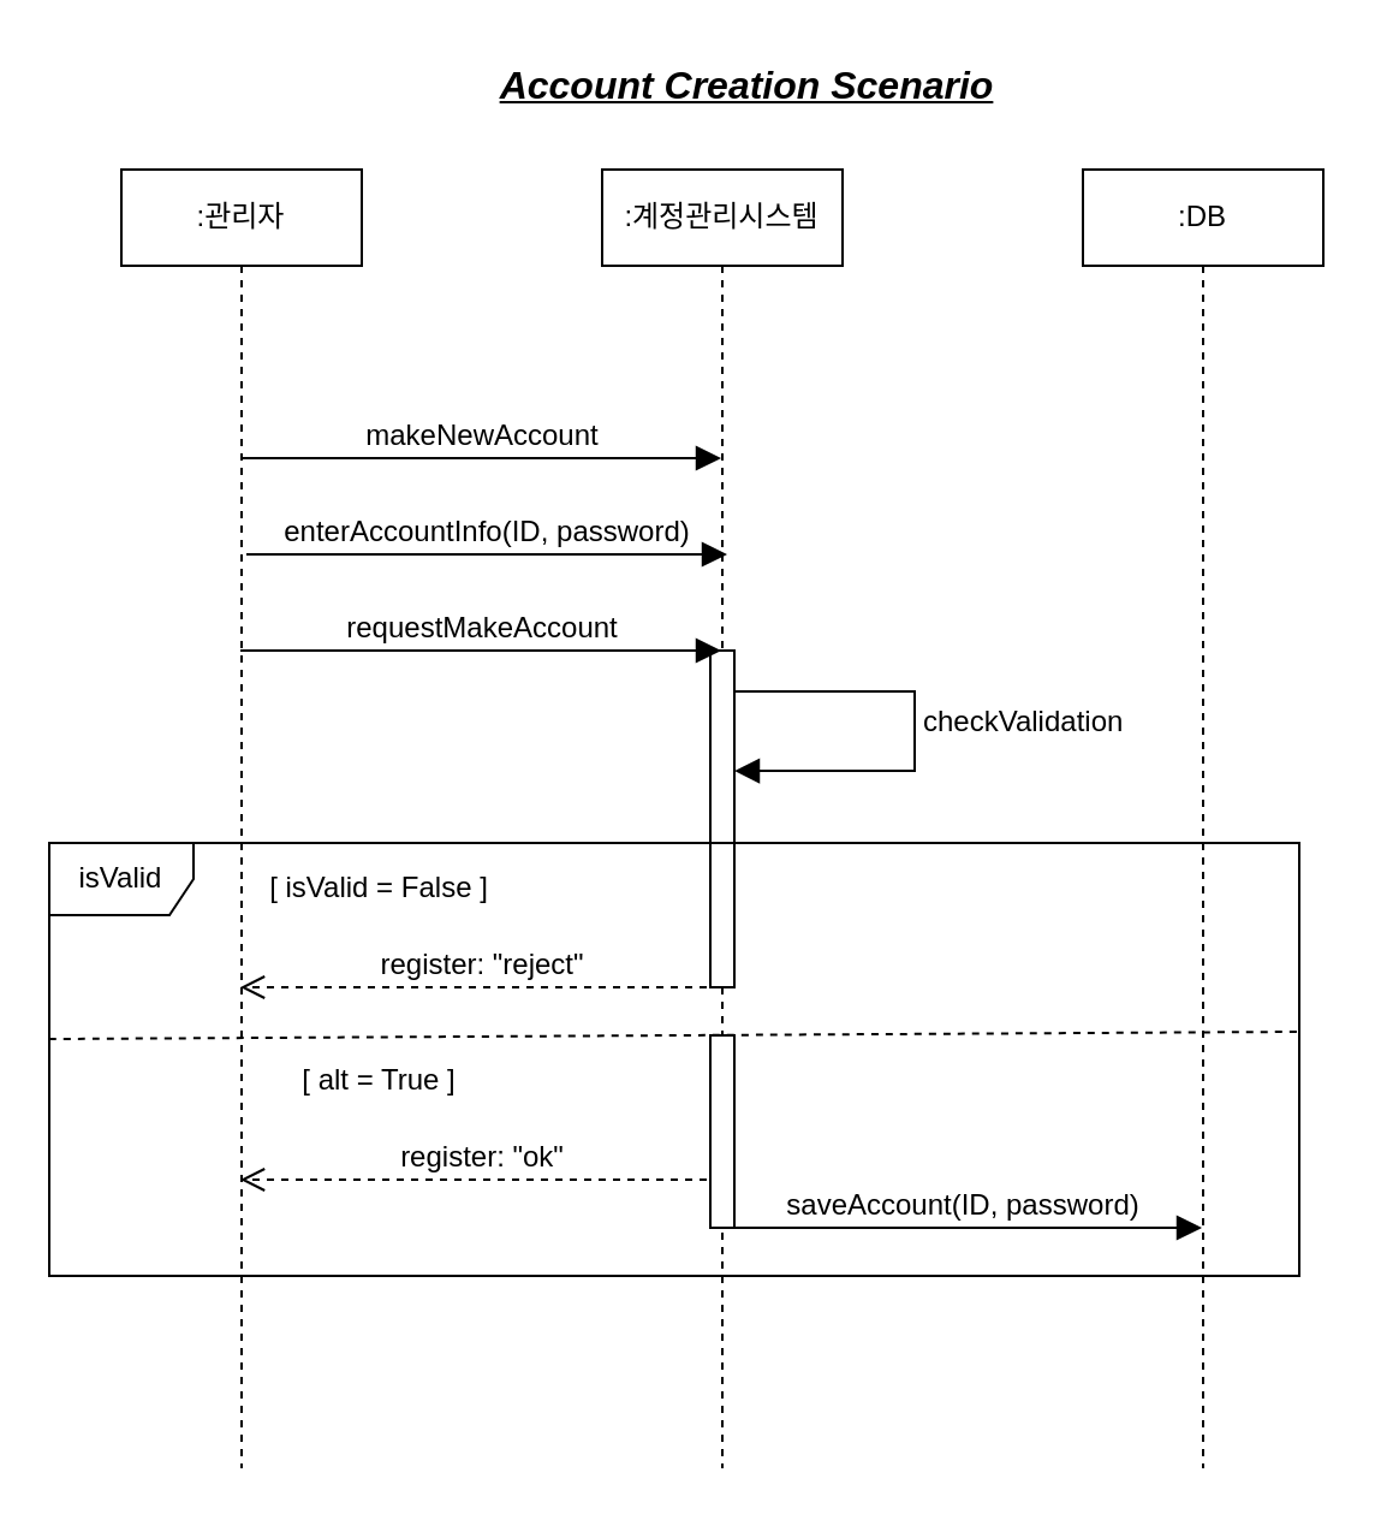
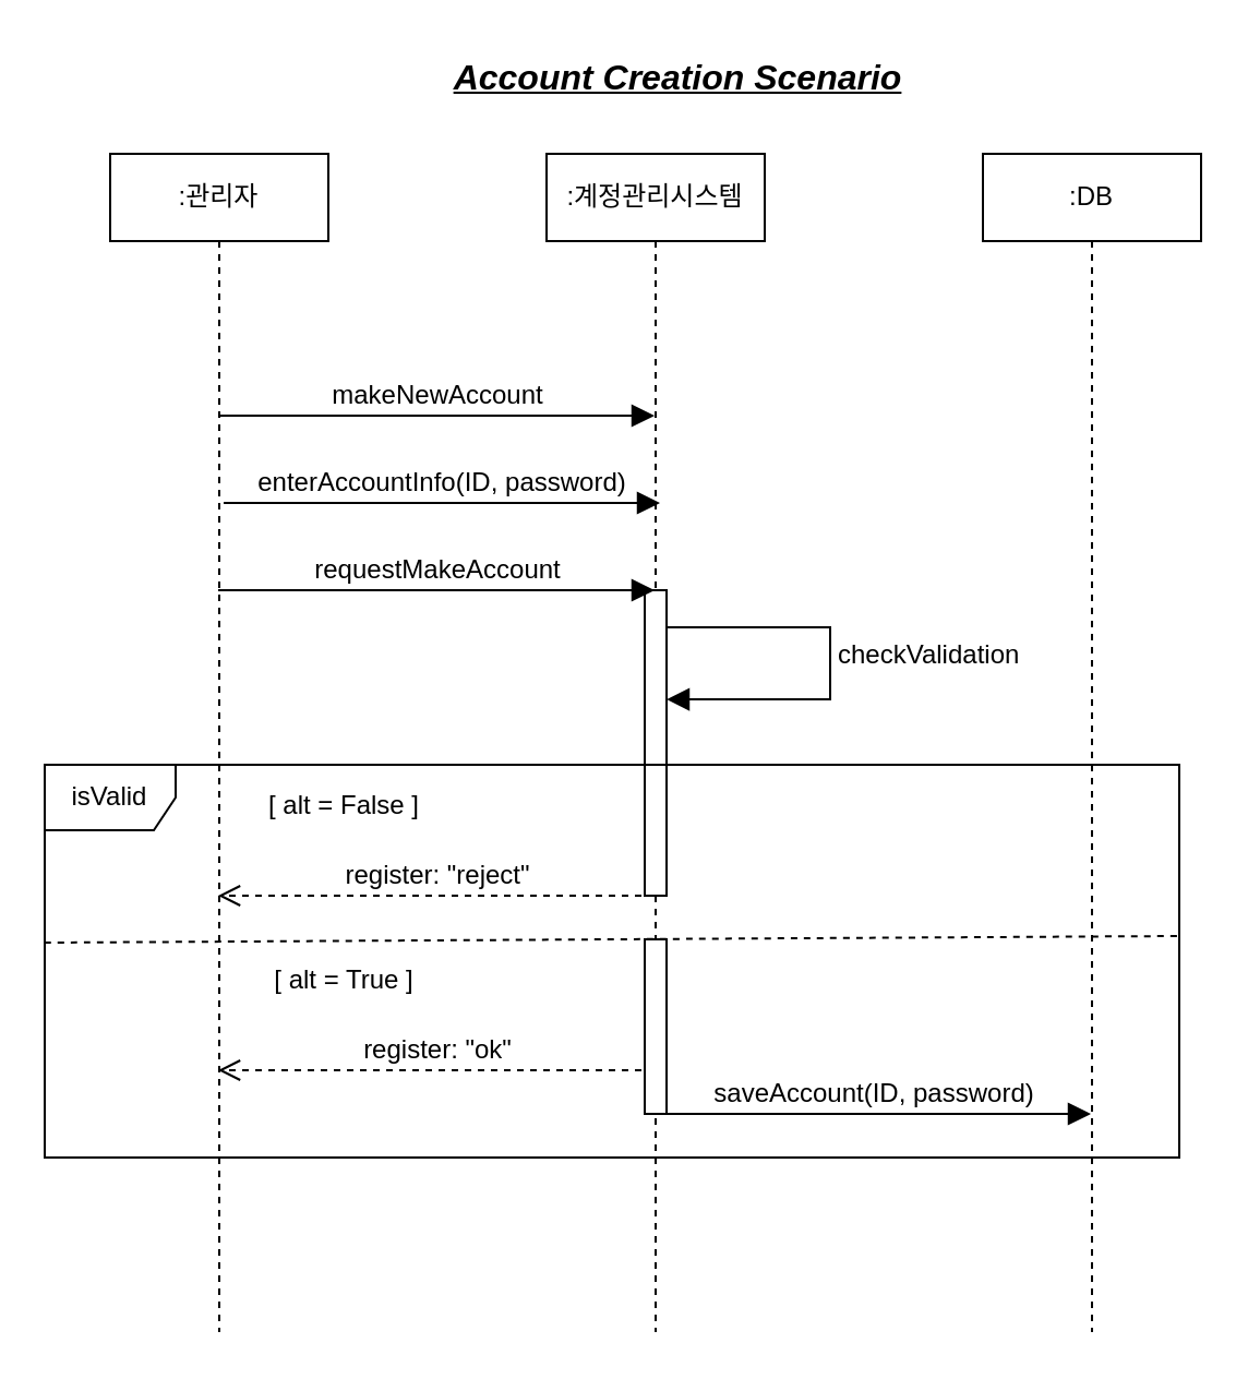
  <mxCell id="0" />
  <mxCell id="1" parent="0" />
  <mxCell id="2" value="makeNewAccount" style="html=1;verticalAlign=bottom;endArrow=block;curved=0;rounded=0;fontSize=12;startSize=8;endSize=8;" edge="1" parent="1" source="4" target="5"><mxGeometry width="80" relative="1" as="geometry"><mxPoint x="99.5" y="190" as="sourcePoint" /><mxPoint x="299.5" y="190" as="targetPoint" /><Array as="points"><mxPoint x="210" y="190" /></Array><mxPoint as="offset" /></mxGeometry></mxCell>
  <mxCell id="3" value="enterAccountInfo(ID, password)" style="html=1;verticalAlign=bottom;endArrow=block;curved=0;rounded=0;fontSize=12;startSize=8;endSize=8;" edge="1" parent="1"><mxGeometry width="80" relative="1" as="geometry"><mxPoint x="102" y="230" as="sourcePoint" /><mxPoint x="302" y="230" as="targetPoint" /><Array as="points"><mxPoint x="192.5" y="230" /></Array><mxPoint as="offset" /></mxGeometry></mxCell>
  <mxCell id="4" value=":관리자" style="shape=umlLifeline;perimeter=lifelinePerimeter;whiteSpace=wrap;html=1;container=1;dropTarget=0;collapsible=0;recursiveResize=0;outlineConnect=0;portConstraint=eastwest;newEdgeStyle={&quot;curved&quot;:0,&quot;rounded&quot;:0};" vertex="1" parent="1"><mxGeometry x="50" y="70" width="100" height="540" as="geometry" /></mxCell>
  <mxCell id="5" value=":계정관리시스템" style="shape=umlLifeline;perimeter=lifelinePerimeter;whiteSpace=wrap;html=1;container=1;dropTarget=0;collapsible=0;recursiveResize=0;outlineConnect=0;portConstraint=eastwest;newEdgeStyle={&quot;curved&quot;:0,&quot;rounded&quot;:0};" vertex="1" parent="1"><mxGeometry x="250" y="70" width="100" height="540" as="geometry" /></mxCell>
  <mxCell id="6" value="" style="html=1;points=[[0,0,0,0,5],[0,1,0,0,-5],[1,0,0,0,5],[1,1,0,0,-5]];perimeter=orthogonalPerimeter;outlineConnect=0;targetShapes=umlLifeline;portConstraint=eastwest;newEdgeStyle={&quot;curved&quot;:0,&quot;rounded&quot;:0};" vertex="1" parent="5"><mxGeometry x="45" y="200" width="10" height="140" as="geometry" /></mxCell>
  <mxCell id="7" value=":DB" style="shape=umlLifeline;perimeter=lifelinePerimeter;whiteSpace=wrap;html=1;container=1;dropTarget=0;collapsible=0;recursiveResize=0;outlineConnect=0;portConstraint=eastwest;newEdgeStyle={&quot;curved&quot;:0,&quot;rounded&quot;:0};" vertex="1" parent="1"><mxGeometry x="450" y="70" width="100" height="540" as="geometry" /></mxCell>
  <mxCell id="8" value="isValid" style="shape=umlFrame;whiteSpace=wrap;html=1;pointerEvents=0;" vertex="1" parent="1"><mxGeometry x="20" y="350" width="520" height="180" as="geometry" /></mxCell>
- <mxCell id="9" value="&lt;font style=&quot;font-size: 12px;&quot;&gt;[ isValid = False ]&lt;/font&gt;" style="text;html=1;align=center;verticalAlign=middle;resizable=0;points=[];autosize=1;strokeColor=none;fillColor=default;fontSize=16;strokeWidth=1;glass=0;" vertex="1" parent="1"><mxGeometry x="102" y="352" width="110" height="30" as="geometry" /></mxCell>
+ <mxCell id="9" value="&lt;font style=&quot;font-size: 12px;&quot;&gt;[ alt = False ]&lt;/font&gt;" style="text;html=1;align=center;verticalAlign=middle;resizable=0;points=[];autosize=1;strokeColor=none;fillColor=default;fontSize=16;strokeWidth=1;glass=0;" vertex="1" parent="1"><mxGeometry x="102" y="352" width="110" height="30" as="geometry" /></mxCell>
  <mxCell id="10" value="register: &quot;reject&quot;" style="html=1;verticalAlign=bottom;endArrow=open;dashed=1;endSize=8;curved=0;rounded=0;fontSize=12;" edge="1" parent="1"><mxGeometry relative="1" as="geometry"><mxPoint x="299.5" y="410" as="sourcePoint" /><mxPoint x="99.5" y="410" as="targetPoint" /><mxPoint as="offset" /></mxGeometry></mxCell>
  <mxCell id="11" value="" style="endArrow=none;dashed=1;html=1;rounded=0;fontSize=12;startSize=8;endSize=8;curved=1;exitX=-0.004;exitY=0.619;exitDx=0;exitDy=0;exitPerimeter=0;entryX=0.998;entryY=0.6;entryDx=0;entryDy=0;entryPerimeter=0;" edge="1" parent="1"><mxGeometry width="50" height="50" relative="1" as="geometry"><mxPoint x="20" y="431.52" as="sourcePoint" /><mxPoint x="541.04" y="428.48" as="targetPoint" /></mxGeometry></mxCell>
  <mxCell id="12" value="register: &quot;ok&quot;" style="html=1;verticalAlign=bottom;endArrow=open;dashed=1;endSize=8;curved=0;rounded=0;fontSize=12;" edge="1" parent="1"><mxGeometry relative="1" as="geometry"><mxPoint x="299.5" y="490" as="sourcePoint" /><mxPoint x="99.5" y="490" as="targetPoint" /></mxGeometry></mxCell>
  <mxCell id="13" value="&lt;font style=&quot;font-size: 12px;&quot;&gt;[ alt = True ]&lt;/font&gt;" style="text;html=1;align=center;verticalAlign=middle;resizable=0;points=[];autosize=1;strokeColor=none;fillColor=default;fontSize=16;strokeWidth=1;glass=0;" vertex="1" parent="1"><mxGeometry x="102" y="432" width="110" height="30" as="geometry" /></mxCell>
  <mxCell id="14" value="requestMakeAccount" style="html=1;verticalAlign=bottom;endArrow=block;curved=0;rounded=0;fontSize=12;startSize=8;endSize=8;" edge="1" parent="1"><mxGeometry width="80" relative="1" as="geometry"><mxPoint x="99.5" y="270" as="sourcePoint" /><mxPoint x="299.5" y="270" as="targetPoint" /><mxPoint as="offset" /></mxGeometry></mxCell>
  <mxCell id="15" value="saveAccount(ID, password)" style="html=1;verticalAlign=bottom;endArrow=block;curved=0;rounded=0;fontSize=12;startSize=8;endSize=8;" edge="1" parent="1" target="7"><mxGeometry width="80" relative="1" as="geometry"><mxPoint x="300" y="510" as="sourcePoint" /><mxPoint x="380" y="510" as="targetPoint" /></mxGeometry></mxCell>
  <mxCell id="16" value="" style="html=1;points=[[0,0,0,0,5],[0,1,0,0,-5],[1,0,0,0,5],[1,1,0,0,-5]];perimeter=orthogonalPerimeter;outlineConnect=0;targetShapes=umlLifeline;portConstraint=eastwest;newEdgeStyle={&quot;curved&quot;:0,&quot;rounded&quot;:0};" vertex="1" parent="1"><mxGeometry x="295" y="430" width="10" height="80" as="geometry" /></mxCell>
  <mxCell id="17" value="checkValidation" style="html=1;align=left;spacingLeft=2;endArrow=block;rounded=0;edgeStyle=orthogonalEdgeStyle;curved=0;rounded=0;fontSize=12;startSize=8;endSize=8;" edge="1" parent="1"><mxGeometry x="-0.038" relative="1" as="geometry"><mxPoint x="305" y="287.029" as="sourcePoint" /><Array as="points"><mxPoint x="380" y="287" /><mxPoint x="380" y="320" /></Array><mxPoint x="305" y="320.029" as="targetPoint" /><mxPoint as="offset" /></mxGeometry></mxCell>
  <mxCell id="18" value="Account Creation Scenario" style="text;html=1;align=center;verticalAlign=middle;resizable=0;points=[];autosize=1;strokeColor=none;fillColor=none;fontSize=16;fontStyle=7" vertex="1" parent="1"><mxGeometry x="205" y="20" width="210" height="30" as="geometry" /></mxCell>
